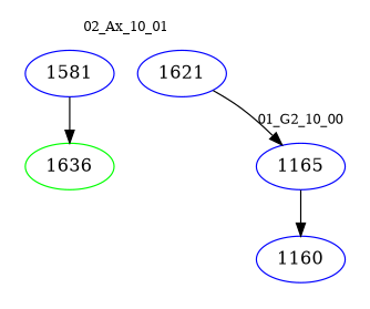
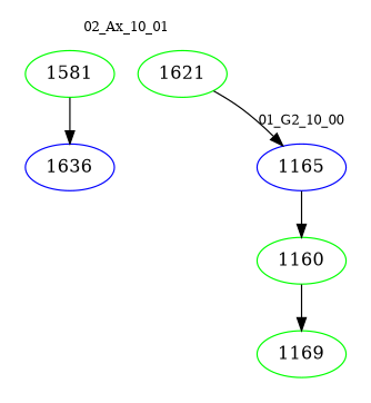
  digraph {
    node [color=green]
    edge [color=black]
-   n1 [color=blue label=1621]
-   n2 [color=blue label=1581]
-   n3 [label=1636]
+   n1 [label=1621]
+   n2 [label=1581]
+   n3 [color=blue label=1636]
    n4 [color=blue label=1165]
-   n5 [color=blue label=1160]
+   n5 [label=1160]
+   n6 [label=1169]
    subgraph cluster_1 {
      color=white
      fontsize=10
      label="02_Ax_10_01"
      n1
      n2
      n3
    }
    subgraph cluster_2 {
      color=white
      fontsize=10
      label="01_G2_10_00"
      n4
      n5
+     n6
    }
    n1 -> n4
    n2 -> n3
    n4 -> n5
+   n5 -> n6
  }
